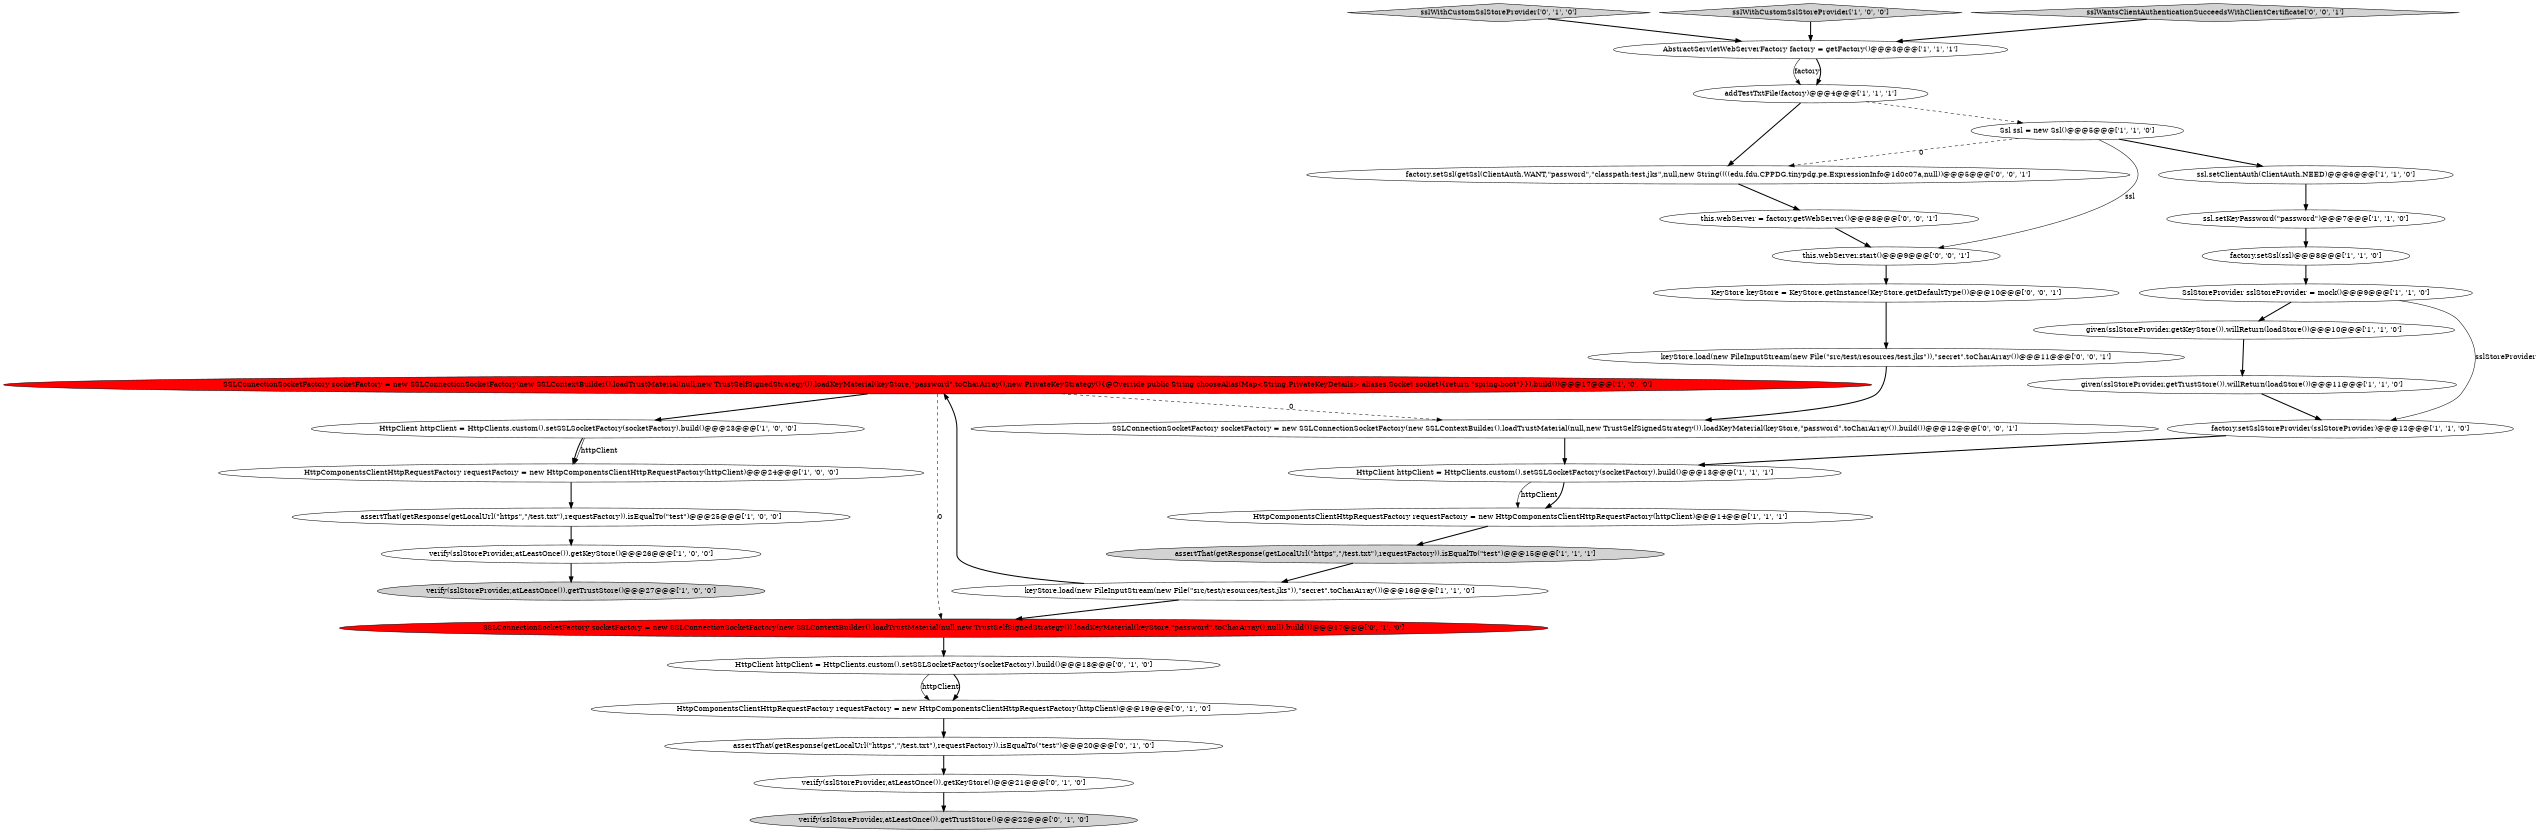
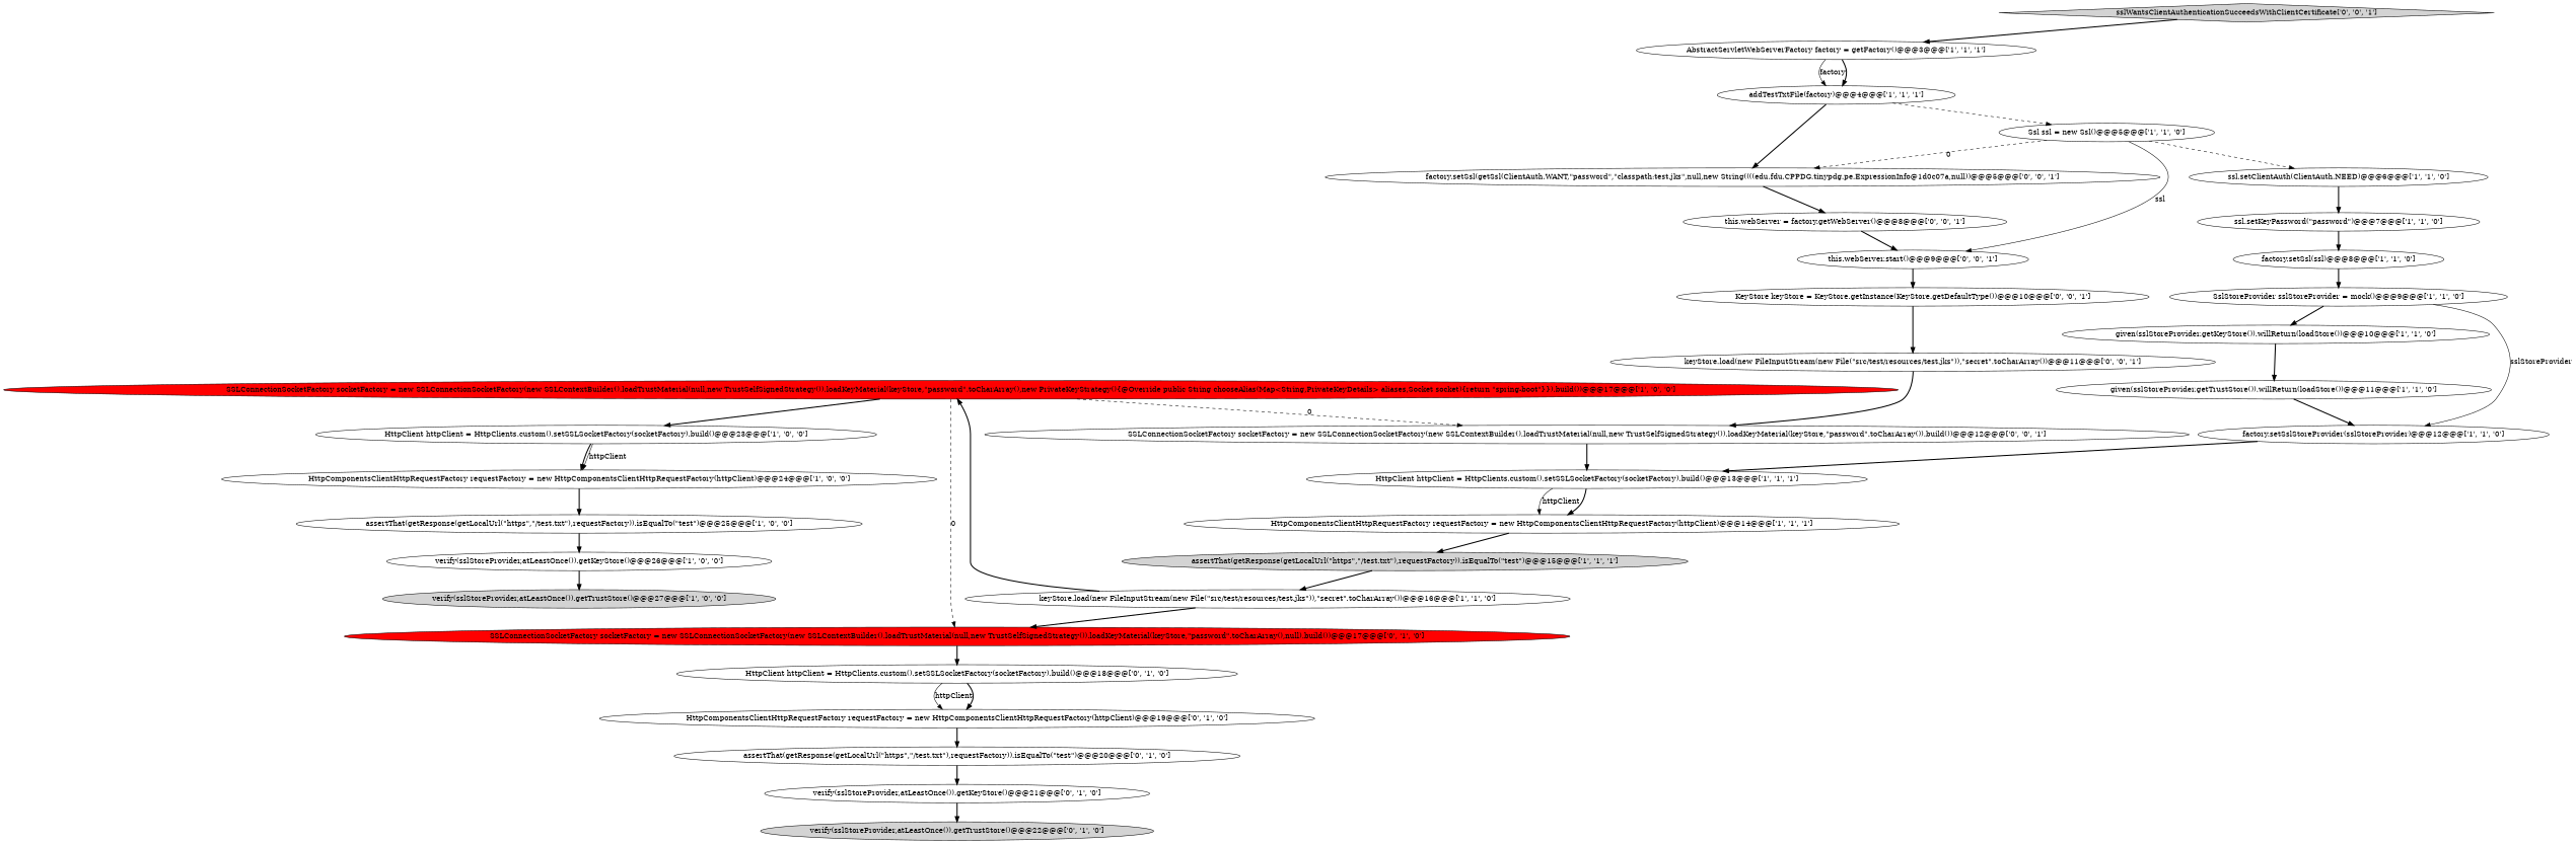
  digraph {
    node [fillcolor=white shape=ellipse style=filled]
    edge [style=bold]
    n1 [label="HttpClient httpClient = HttpClients.custom().setSSLSocketFactory(socketFactory).build()@@@23@@@['1', '0', '0']"]
    n2 [label="HttpComponentsClientHttpRequestFactory requestFactory = new HttpComponentsClientHttpRequestFactory(httpClient)@@@24@@@['1', '0', '0']"]
    n3 [label="assertThat(getResponse(getLocalUrl(\"https\",\"/test.txt\"),requestFactory)).isEqualTo(\"test\")@@@25@@@['1', '0', '0']"]
    n4 [label="verify(sslStoreProvider,atLeastOnce()).getKeyStore()@@@26@@@['1', '0', '0']"]
    n5 [fillcolor=lightgray label="verify(sslStoreProvider,atLeastOnce()).getTrustStore()@@@27@@@['1', '0', '0']"]
-   n6 [fillcolor=lightgray label="sslWithCustomSslStoreProvider['0', '1', '0']" shape=diamond]
    n7 [label="AbstractServletWebServerFactory factory = getFactory()@@@3@@@['1', '1', '1']"]
    n8 [label="addTestTxtFile(factory)@@@4@@@['1', '1', '1']"]
    n9 [label="this.webServer.start()@@@9@@@['0', '0', '1']"]
    n10 [label="KeyStore keyStore = KeyStore.getInstance(KeyStore.getDefaultType())@@@10@@@['0', '0', '1']"]
    n11 [label="keyStore.load(new FileInputStream(new File(\"src/test/resources/test.jks\")),\"secret\".toCharArray())@@@11@@@['0', '0', '1']"]
    n12 [label="SSLConnectionSocketFactory socketFactory = new SSLConnectionSocketFactory(new SSLContextBuilder().loadTrustMaterial(null,new TrustSelfSignedStrategy()).loadKeyMaterial(keyStore,\"password\".toCharArray()).build())@@@12@@@['0', '0', '1']"]
    n13 [label="HttpClient httpClient = HttpClients.custom().setSSLSocketFactory(socketFactory).build()@@@13@@@['1', '1', '1']"]
    n14 [label="HttpComponentsClientHttpRequestFactory requestFactory = new HttpComponentsClientHttpRequestFactory(httpClient)@@@14@@@['1', '1', '1']"]
-   n15 [fillcolor=lightgray label="sslWithCustomSslStoreProvider['1', '0', '0']" shape=diamond]
    n16 [label="given(sslStoreProvider.getTrustStore()).willReturn(loadStore())@@@11@@@['1', '1', '0']"]
    n17 [label="factory.setSslStoreProvider(sslStoreProvider)@@@12@@@['1', '1', '0']"]
    n18 [label="assertThat(getResponse(getLocalUrl(\"https\",\"/test.txt\"),requestFactory)).isEqualTo(\"test\")@@@20@@@['0', '1', '0']"]
    n19 [label="verify(sslStoreProvider,atLeastOnce()).getKeyStore()@@@21@@@['0', '1', '0']"]
    n20 [fillcolor=lightgray label="verify(sslStoreProvider,atLeastOnce()).getTrustStore()@@@22@@@['0', '1', '0']"]
    n21 [label="this.webServer = factory.getWebServer()@@@8@@@['0', '0', '1']"]
    n22 [label="ssl.setClientAuth(ClientAuth.NEED)@@@6@@@['1', '1', '0']"]
    n23 [label="ssl.setKeyPassword(\"password\")@@@7@@@['1', '1', '0']"]
    n24 [label="factory.setSsl(ssl)@@@8@@@['1', '1', '0']"]
    n25 [fillcolor=red label="SSLConnectionSocketFactory socketFactory = new SSLConnectionSocketFactory(new SSLContextBuilder().loadTrustMaterial(null,new TrustSelfSignedStrategy()).loadKeyMaterial(keyStore,\"password\".toCharArray(),new PrivateKeyStrategy(){@Override public String chooseAlias(Map<String,PrivateKeyDetails> aliases,Socket socket){return \"spring-boot\"}}).build())@@@17@@@['1', '0', '0']"]
    n26 [fillcolor=red label="SSLConnectionSocketFactory socketFactory = new SSLConnectionSocketFactory(new SSLContextBuilder().loadTrustMaterial(null,new TrustSelfSignedStrategy()).loadKeyMaterial(keyStore,\"password\".toCharArray(),null).build())@@@17@@@['0', '1', '0']"]
    n27 [label="HttpClient httpClient = HttpClients.custom().setSSLSocketFactory(socketFactory).build()@@@18@@@['0', '1', '0']"]
    n28 [label="Ssl ssl = new Ssl()@@@5@@@['1', '1', '0']"]
    n29 [label="factory.setSsl(getSsl(ClientAuth.WANT,\"password\",\"classpath:test.jks\",null,new String((((edu.fdu.CPPDG.tinypdg.pe.ExpressionInfo@1d0c07a,null))@@@5@@@['0', '0', '1']"]
    n30 [label="SslStoreProvider sslStoreProvider = mock()@@@9@@@['1', '1', '0']"]
    n31 [label="keyStore.load(new FileInputStream(new File(\"src/test/resources/test.jks\")),\"secret\".toCharArray())@@@16@@@['1', '1', '0']"]
    n32 [label="given(sslStoreProvider.getKeyStore()).willReturn(loadStore())@@@10@@@['1', '1', '0']"]
    n33 [label="HttpComponentsClientHttpRequestFactory requestFactory = new HttpComponentsClientHttpRequestFactory(httpClient)@@@19@@@['0', '1', '0']"]
    n34 [fillcolor=lightgray label="assertThat(getResponse(getLocalUrl(\"https\",\"/test.txt\"),requestFactory)).isEqualTo(\"test\")@@@15@@@['1', '1', '1']"]
    n35 [fillcolor=lightgray label="sslWantsClientAuthenticationSucceedsWithClientCertificate['0', '0', '1']" shape=diamond]
    n1 -> n2
    n1 -> n2 [label=httpClient style=solid]
    n2 -> n3
    n3 -> n4
    n4 -> n5
-   n6 -> n7
    n7 -> n8 [label=factory style=solid]
    n7 -> n8
    n8 -> n28 [style=dashed]
    n8 -> n29
    n9 -> n10
    n10 -> n11
    n11 -> n12
    n12 -> n13
    n13 -> n14 [label=httpClient style=solid]
    n13 -> n14
    n14 -> n34
-   n15 -> n7
    n16 -> n17
    n17 -> n13
    n18 -> n19
    n19 -> n20
    n21 -> n9
    n22 -> n23
    n23 -> n24
    n24 -> n30
    n25 -> n1
    n25 -> n12 [label=0 style=dashed]
    n25 -> n26 [label=0 style=dashed]
    n26 -> n27
    n27 -> n33 [label=httpClient style=solid]
    n27 -> n33
    n28 -> n9 [label=ssl style=solid]
-   n28 -> n22
+   n28 -> n22 [style=dashed]
    n28 -> n29 [label=0 style=dashed]
    n29 -> n21
    n30 -> n17 [label=sslStoreProvider style=solid]
    n30 -> n32
    n31 -> n25
    n31 -> n26
    n32 -> n16
    n33 -> n18
    n34 -> n31
    n35 -> n7
  }
